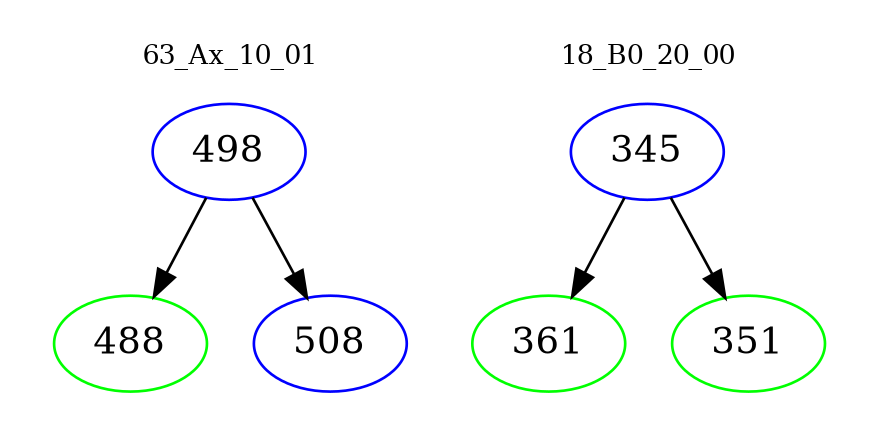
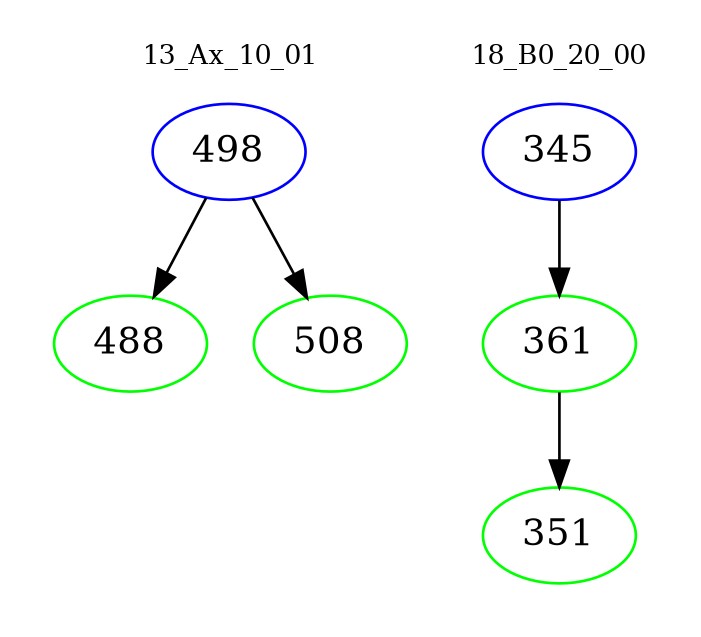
  digraph {
    node [color=green]
    edge [color=black]
    n1 [color=blue label=498]
    n2 [label=488]
-   n3 [color=blue label=508]
+   n3 [label=508]
    n4 [color=blue label=345]
    n5 [label=361]
    n6 [label=351]
    subgraph cluster_1 {
      color=white
      fontsize=10
-     label="63_Ax_10_01"
+     label="13_Ax_10_01"
      n1
      n2
      n3
    }
    subgraph cluster_2 {
      color=white
      fontsize=10
      label="18_B0_20_00"
      n4
      n5
      n6
    }
    n1 -> n2
    n1 -> n3
    n4 -> n5
-   n4 -> n6
+   n5 -> n6
  }
